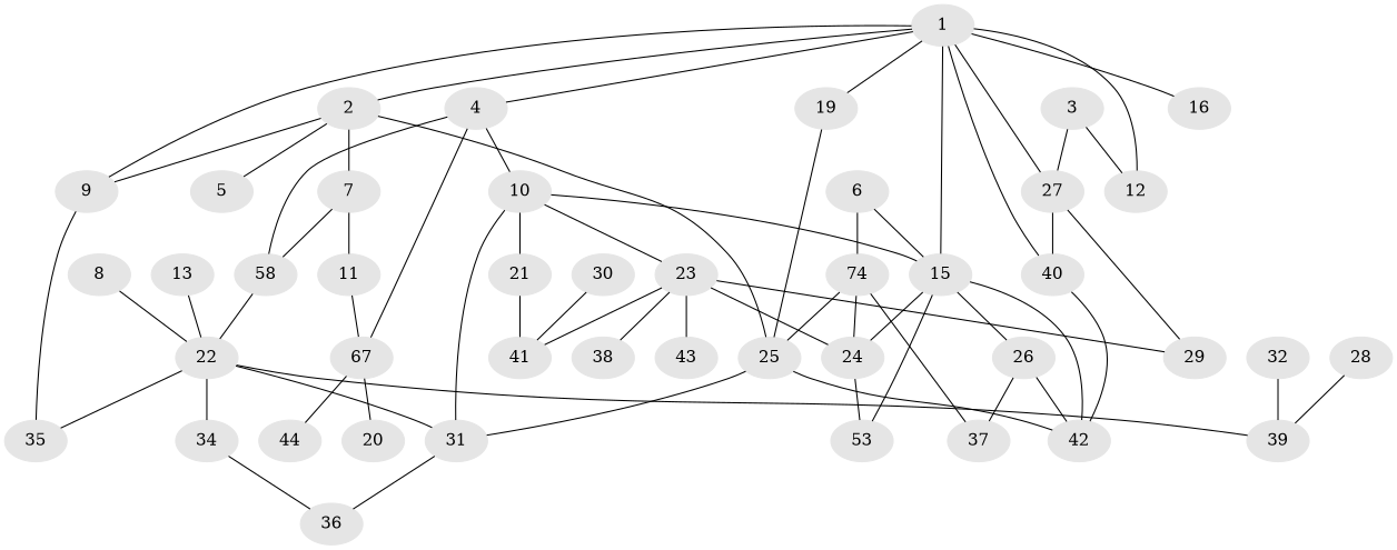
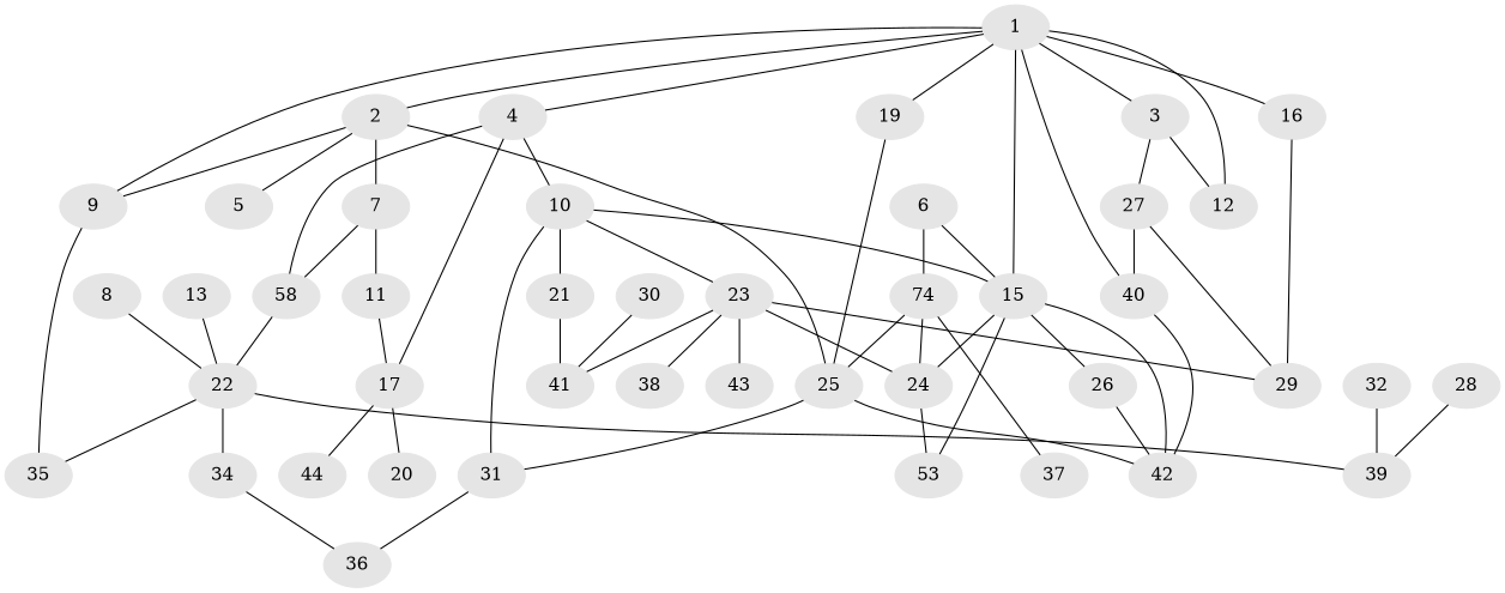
  graph {
    node [color=gray90 style=filled]
    edge [weight=1.0]
    1
    2
    3
    4
    9
    12
    15
    16
    19
    40
    5
    7
    25
    27
    10
-   17 [label=67]
+   17
    n17 [label=58]
    35
    24
    26
    n21 [label=53]
    42
    29
    11
    31
    21
    23
    20
    44
    22
    6
    n32 [label=74]
    37
    8
    34
    39
    41
    38
    43
    36
    13
    28
    30
    32
    1 -- 2
-   1 -- 27
+   1 -- 3
    1 -- 4
    1 -- 9
    1 -- 12
    1 -- 15
    1 -- 16
    1 -- 19
    1 -- 40
    2 -- 9
    2 -- 5
    2 -- 7
    2 -- 25
    3 -- 12
    3 -- 27
    4 -- 10
    4 -- 17
    4 -- n17
    9 -- 35 [weight=2.0]
    15 -- 24
    15 -- 26
    15 -- n21
    15 -- 42
+   16 -- 29
    19 -- 25
    40 -- 42
    7 -- n17
    7 -- 11
    25 -- 42
    25 -- 31
    27 -- 40
    27 -- 29
    10 -- 15
    10 -- 31
    10 -- 21
    10 -- 23
    17 -- 20
    17 -- 44
    n17 -- 22
    24 -- n21
    26 -- 42
-   26 -- 37
    11 -- 17
    31 -- 36
    21 -- 41
    23 -- 24 [weight=2.0]
    23 -- 29
    23 -- 41
    23 -- 38
    23 -- 43
    22 -- 35
-   22 -- 31
    22 -- 34
    22 -- 39
    6 -- 15
    6 -- n32
    n32 -- 25
    n32 -- 24
    n32 -- 37
    8 -- 22
    34 -- 36
    13 -- 22
    28 -- 39
    30 -- 41
    32 -- 39
  }
